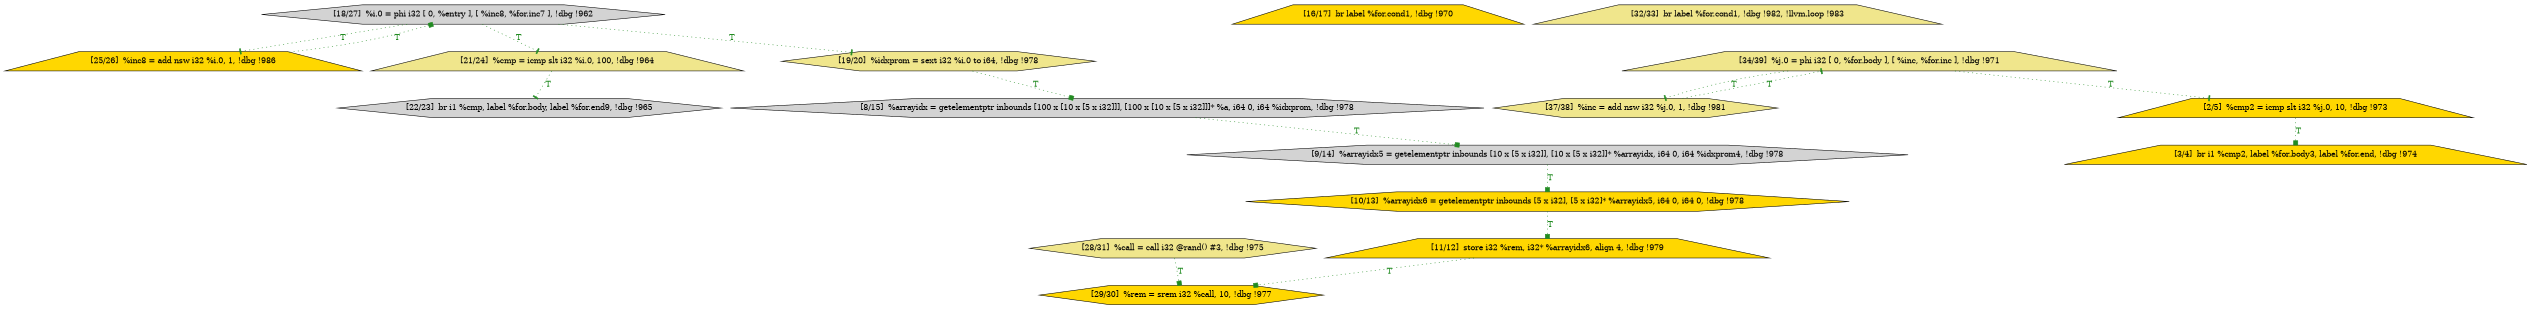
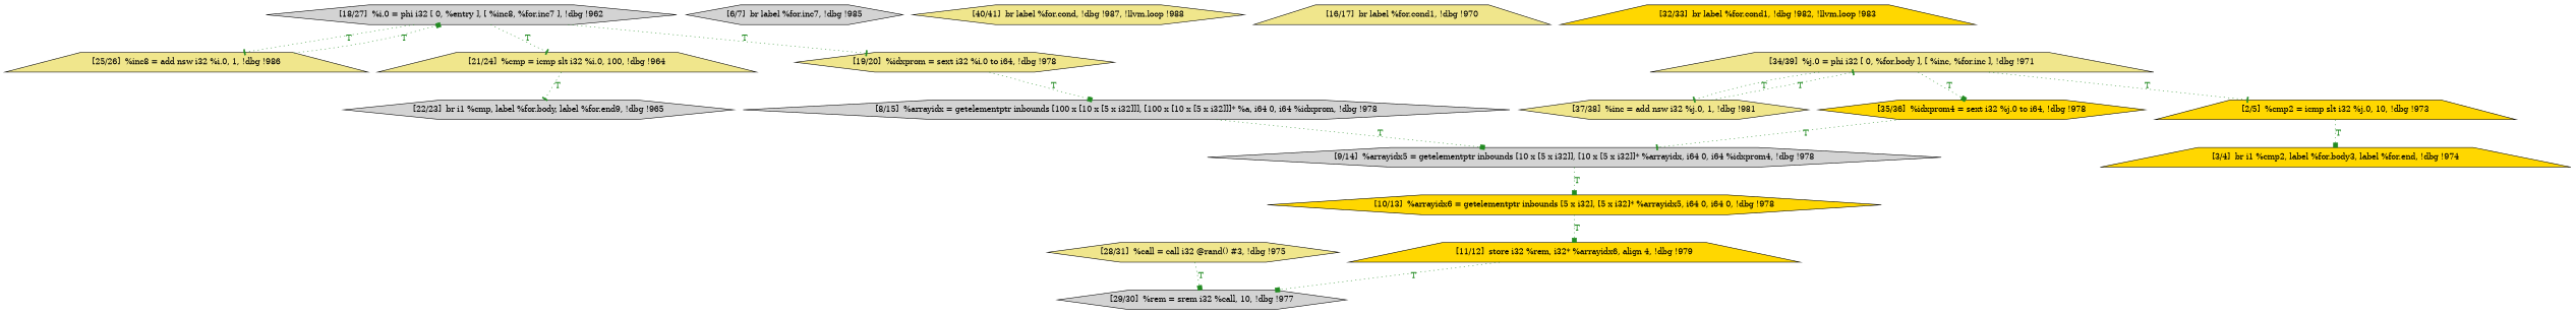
  digraph {
    node [fillcolor=khaki shape=hexagon style=filled]
    edge [arrowhead=box color=forestgreen fontcolor=forestgreen style=dotted]
+   n1 [fillcolor=gold label="[35/36]  %idxprom4 = sext i32 %j.0 to i64, !dbg !978"]
    n2 [fillcolor=lightgrey label="[9/14]  %arrayidx5 = getelementptr inbounds [10 x [5 x i32]], [10 x [5 x i32]]* %arrayidx, i64 0, i64 %idxprom4, !dbg !978"]
    n3 [fillcolor=gold label="[10/13]  %arrayidx6 = getelementptr inbounds [5 x i32], [5 x i32]* %arrayidx5, i64 0, i64 0, !dbg !978"]
    n4 [fillcolor=gold label="[11/12]  store i32 %rem, i32* %arrayidx6, align 4, !dbg !979" shape=trapezium]
-   n5 [fillcolor=gold label="[29/30]  %rem = srem i32 %call, 10, !dbg !977"]
+   n5 [fillcolor=lightgrey label="[29/30]  %rem = srem i32 %call, 10, !dbg !977"]
    n6 [label="[37/38]  %inc = add nsw i32 %j.0, 1, !dbg !981"]
    n7 [label="[34/39]  %j.0 = phi i32 [ 0, %for.body ], [ %inc, %for.inc ], !dbg !971" shape=trapezium]
    n8 [fillcolor=gold label="[2/5]  %cmp2 = icmp slt i32 %j.0, 10, !dbg !973" shape=trapezium]
+   n9 [fillcolor=lightgrey label="[6/7]  br label %for.inc7, !dbg !985"]
    n10 [label="[21/24]  %cmp = icmp slt i32 %i.0, 100, !dbg !964" shape=trapezium]
    n11 [fillcolor=lightgrey label="[22/23]  br i1 %cmp, label %for.body, label %for.end9, !dbg !965"]
+   n12 [label="[40/41]  br label %for.cond, !dbg !987, !llvm.loop !988"]
    n13 [fillcolor=lightgrey label="[8/15]  %arrayidx = getelementptr inbounds [100 x [10 x [5 x i32]]], [100 x [10 x [5 x i32]]]* %a, i64 0, i64 %idxprom, !dbg !978"]
-   n14 [fillcolor=gold label="[25/26]  %inc8 = add nsw i32 %i.0, 1, !dbg !986" shape=trapezium]
+   n14 [label="[25/26]  %inc8 = add nsw i32 %i.0, 1, !dbg !986" shape=trapezium]
    n15 [fillcolor=lightgrey label="[18/27]  %i.0 = phi i32 [ 0, %entry ], [ %inc8, %for.inc7 ], !dbg !962"]
    n16 [label="[19/20]  %idxprom = sext i32 %i.0 to i64, !dbg !978"]
    n17 [fillcolor=gold label="[3/4]  br i1 %cmp2, label %for.body3, label %for.end, !dbg !974" shape=trapezium]
-   n18 [fillcolor=gold label="[16/17]  br label %for.cond1, !dbg !970" shape=trapezium]
+   n18 [label="[16/17]  br label %for.cond1, !dbg !970" shape=trapezium]
    n19 [label="[28/31]  %call = call i32 @rand() #3, !dbg !975"]
-   n20 [label="[32/33]  br label %for.cond1, !dbg !982, !llvm.loop !983" shape=trapezium]
+   n20 [fillcolor=gold label="[32/33]  br label %for.cond1, !dbg !982, !llvm.loop !983" shape=trapezium]
+   n1 -> n2 [arrowhead=tee label=T]
    n2 -> n3 [label=T]
    n3 -> n4 [label=T]
    n4 -> n5 [label=T]
    n6 -> n7 [arrowhead=tee label=T]
+   n7 -> n1 [label=T]
    n7 -> n6 [arrowhead=tee label=T]
    n7 -> n8 [arrowhead=tee label=T]
    n8 -> n17 [label=T]
    n10 -> n11 [arrowhead=tee label=T]
    n13 -> n2 [label=T]
    n14 -> n15 [label=T]
    n15 -> n10 [arrowhead=tee label=T]
    n15 -> n14 [arrowhead=tee label=T]
    n15 -> n16 [arrowhead=tee label=T]
    n16 -> n13 [label=T]
    n19 -> n5 [label=T]
  }
